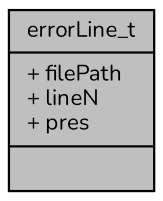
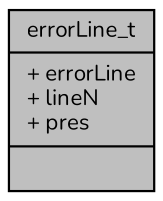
  digraph {
    fontname=Nunito
-   n1 [color=black fillcolor=grey75 fontcolor=black fontname=Nunito fontsize=10 height=0.2 label="{errorLine_t\n|+ filePath\l+ lineN\l+ pres\l|}" shape=record style=filled width=0.4]
+   n1 [color=black fillcolor=grey75 fontcolor=black fontname=Nunito fontsize=10 height=0.2 label="{errorLine_t\n|+ errorLine\l+ lineN\l+ pres\l|}" shape=record style=filled width=0.4]
  }
